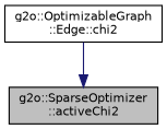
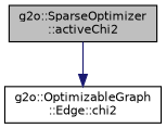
  digraph {
    rankdir=TB
    node [color=black fontname=Helvetica fontsize=10 shape=record style=filled]
    n1 [fillcolor=grey75 fontcolor=black height=0.2 label="g2o::SparseOptimizer\l::activeChi2" width=0.4]
    n2 [fillcolor=white height=0.2 label="g2o::OptimizableGraph\l::Edge::chi2" width=0.4]
-   n2 -> n1 [color=midnightblue fontname=Helvetica fontsize=10 labelfontname=Helvetica labelfontsize=10 style=solid]
+   n1 -> n2 [color=midnightblue fontname=Helvetica fontsize=10 labelfontname=Helvetica labelfontsize=10 style=solid]
  }
